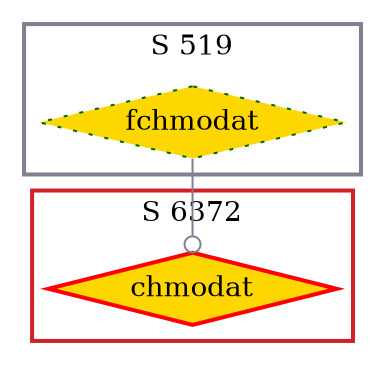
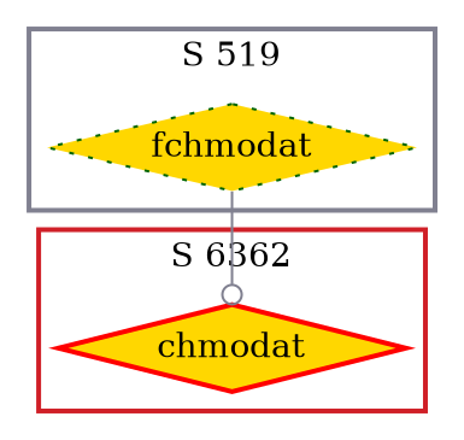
  digraph {
    node [shape=diamond fillcolor=gold]
    n1 [color=darkgreen label=fchmodat style="dotted,filled"]
    n2 [color=red label=chmodat style="bold,filled"]
    subgraph cluster_1 {
      color="#808090"
      label="S 519"
      style=bold
      n1
    }
    subgraph cluster_2 {
      color="#D02028"
-     label="S 6372"
+     label="S 6362"
      style=bold
      n2
    }
    n1 -> n2 [color="#808090" arrowhead=odot]
  }
